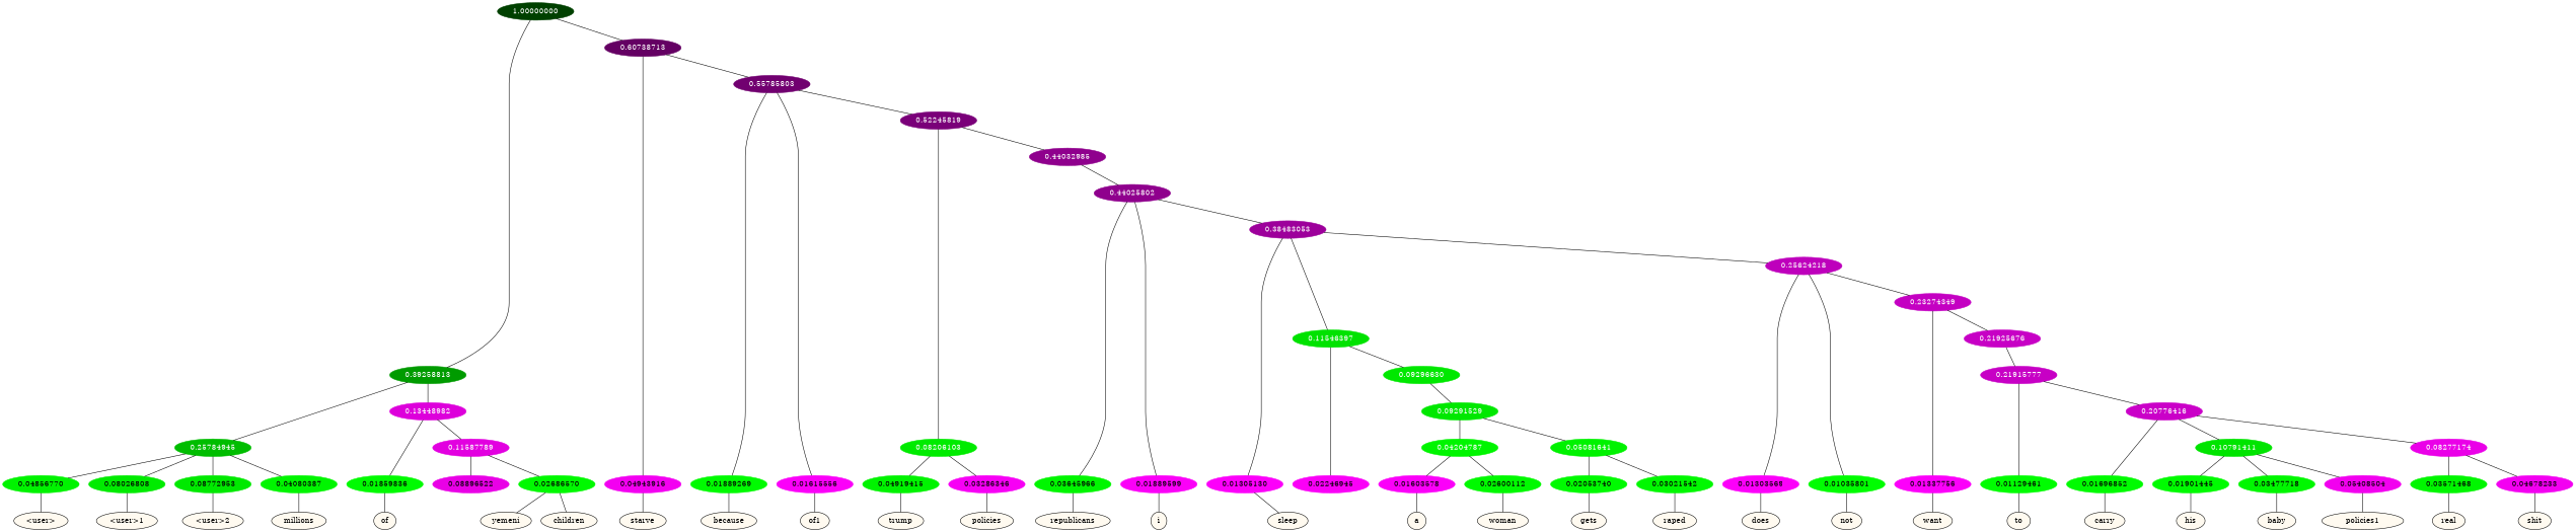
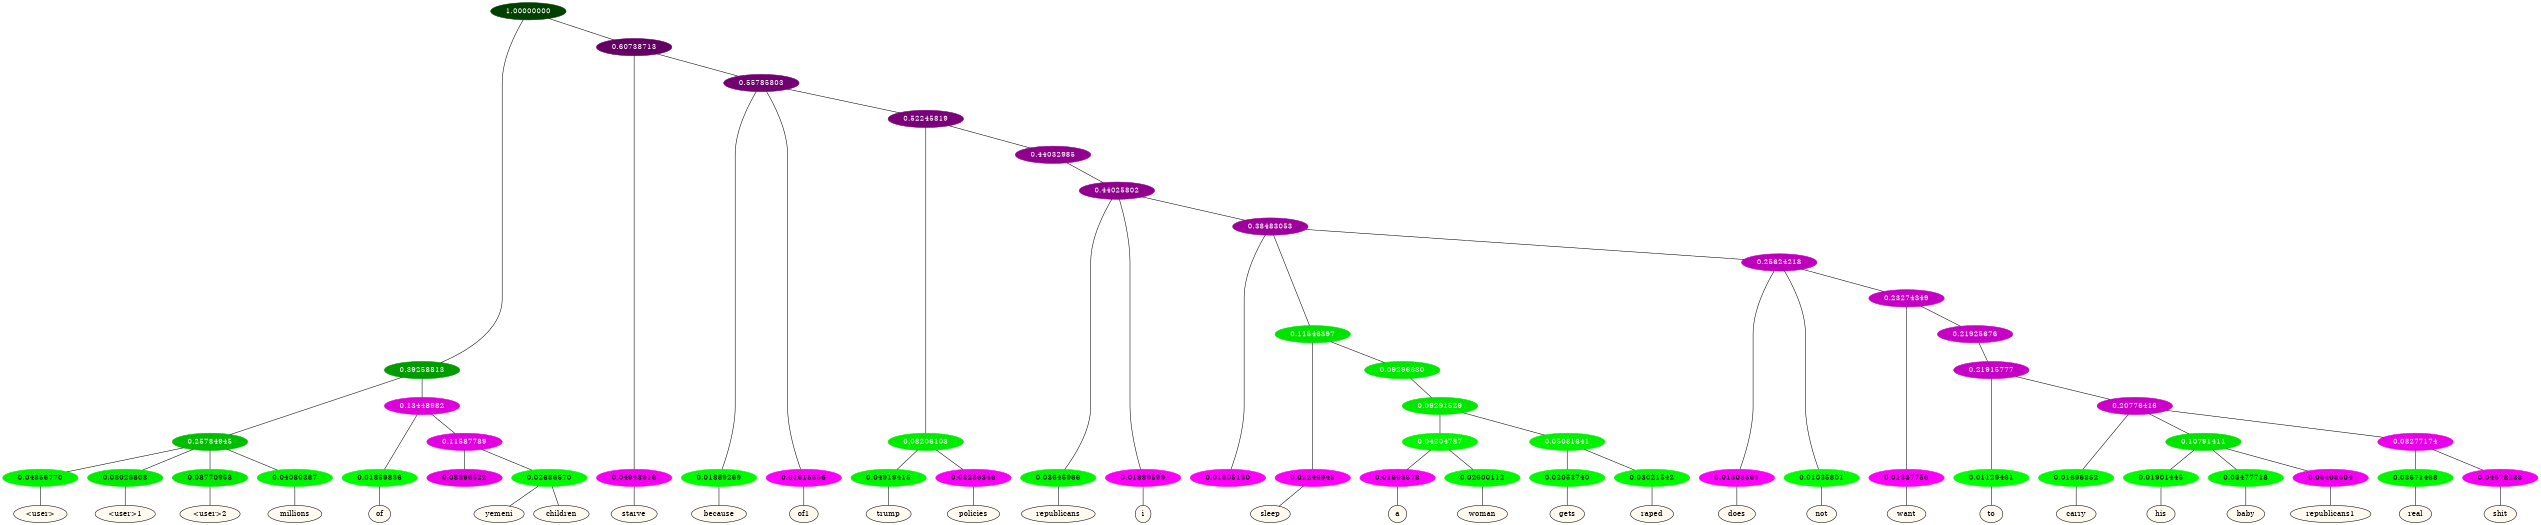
  graph {
    node [color=black format=png nodesep=0.001 ordering=out overlap_scaling=0.01 ranksep=0.001 style=filled fontcolor=black]
    n1 [fillcolor=floralwhite height=0.15 label="\<user\>" style="filled,solid" width=0.15 fontcolor=""]
    n2 [fillcolor=floralwhite height=0.15 label="\<user\>1" style="filled,solid" width=0.15 fontcolor=""]
    n3 [fillcolor=floralwhite height=0.15 label="\<user\>2" style="filled,solid" width=0.15 fontcolor=""]
    n4 [fillcolor=floralwhite height=0.15 label=millions style="filled,solid" width=0.15 fontcolor=""]
    n5 [fillcolor=floralwhite height=0.15 label=of style="filled,solid" width=0.15 fontcolor=""]
    n6 [fillcolor=floralwhite height=0.15 label=yemeni style="filled,solid" width=0.15 fontcolor=""]
    n7 [fillcolor=floralwhite height=0.15 label=children style="filled,solid" width=0.15 fontcolor=""]
    n8 [fillcolor=floralwhite height=0.15 label=starve style="filled,solid" width=0.15 fontcolor=""]
    n9 [fillcolor=floralwhite height=0.15 label=because style="filled,solid" width=0.15 fontcolor=""]
    n10 [fillcolor=floralwhite height=0.15 label=of1 style="filled,solid" width=0.15 fontcolor=""]
    n11 [fillcolor=floralwhite height=0.15 label=trump style="filled,solid" width=0.15 fontcolor=""]
    n12 [fillcolor=floralwhite height=0.15 label=policies style="filled,solid" width=0.15 fontcolor=""]
    n13 [fillcolor=floralwhite height=0.15 label=republicans style="filled,solid" width=0.15 fontcolor=""]
    n14 [fillcolor=floralwhite height=0.15 label=i style="filled,solid" width=0.15 fontcolor=""]
    n15 [fillcolor=floralwhite height=0.15 label=sleep style="filled,solid" width=0.15 fontcolor=""]
    n16 [fillcolor=floralwhite height=0.15 label=a style="filled,solid" width=0.15 fontcolor=""]
    n17 [fillcolor=floralwhite height=0.15 label=woman style="filled,solid" width=0.15 fontcolor=""]
    n18 [fillcolor=floralwhite height=0.15 label=gets style="filled,solid" width=0.15 fontcolor=""]
    n19 [fillcolor=floralwhite height=0.15 label=raped style="filled,solid" width=0.15 fontcolor=""]
    n20 [fillcolor=floralwhite height=0.15 label=does style="filled,solid" width=0.15 fontcolor=""]
    n21 [fillcolor=floralwhite height=0.15 label=not style="filled,solid" width=0.15 fontcolor=""]
    n22 [fillcolor=floralwhite height=0.15 label=want style="filled,solid" width=0.15 fontcolor=""]
    n23 [fillcolor=floralwhite height=0.15 label=to style="filled,solid" width=0.15 fontcolor=""]
    n24 [fillcolor=floralwhite height=0.15 label=carry style="filled,solid" width=0.15 fontcolor=""]
    n25 [fillcolor=floralwhite height=0.15 label=his style="filled,solid" width=0.15 fontcolor=""]
    n26 [fillcolor=floralwhite height=0.15 label=baby style="filled,solid" width=0.15 fontcolor=""]
-   n27 [fillcolor=floralwhite height=0.15 label=policies1 style="filled,solid" width=0.15 fontcolor=""]
+   n27 [fillcolor=floralwhite height=0.15 label=republicans1 style="filled,solid" width=0.15 fontcolor=""]
    n28 [fillcolor=floralwhite height=0.15 label=real style="filled,solid" width=0.15 fontcolor=""]
    n29 [fillcolor=floralwhite height=0.15 label=shit style="filled,solid" width=0.15 fontcolor=""]
    n30 [color="0.334 1.000 0.951" height=0.15 label=0.04856770 width=0.15]
    n31 [color="0.334 1.000 0.920" height=0.15 label=0.08026808 width=0.15]
-   n32 [color="0.334 1.000 0.912" height=0.15 label=0.08772953 width=0.15]
+   n32 [color="0.334 1.000 0.912" height=0.15 label=0.08770953 width=0.15]
    n33 [color="0.334 1.000 0.959" height=0.15 label=0.04080387 width=0.15]
    n34 [color="0.334 1.000 0.981" height=0.15 label=0.01859836 width=0.15]
    n35 [color="0.835 1.000 0.911" height=0.15 label=0.08896522 width=0.15]
    n36 [color="0.334 1.000 0.973" height=0.15 label=0.02686570 width=0.15]
    n37 [color="0.835 1.000 0.951" height=0.15 label=0.04943916 width=0.15]
    n38 [color="0.334 1.000 0.981" height=0.15 label=0.01889269 width=0.15]
    n39 [color="0.835 1.000 0.984" height=0.15 label=0.01615556 width=0.15]
    n40 [color="0.334 1.000 0.951" height=0.15 label=0.04919415 width=0.15]
    n41 [color="0.835 1.000 0.967" height=0.15 label=0.03286346 width=0.15]
    n42 [color="0.334 1.000 0.964" height=0.15 label=0.03645966 width=0.15]
    n43 [color="0.835 1.000 0.981" height=0.15 label=0.01889599 width=0.15]
    n44 [color="0.835 1.000 0.978" height=0.15 label=0.02246945 width=0.15]
    n45 [color="0.835 1.000 0.984" height=0.15 label=0.01603578 width=0.15]
    n46 [color="0.334 1.000 0.974" height=0.15 label=0.02600112 width=0.15]
    n47 [color="0.334 1.000 0.979" height=0.15 label=0.02053740 width=0.15]
    n48 [color="0.334 1.000 0.970" height=0.15 label=0.03021542 width=0.15]
    n49 [color="0.835 1.000 0.987" height=0.15 label=0.01305130 width=0.15]
    n50 [color="0.835 1.000 0.987" height=0.15 label=0.01303569 width=0.15]
    n51 [color="0.334 1.000 0.990" height=0.15 label=0.01035801 width=0.15]
    n52 [color="0.835 1.000 0.987" height=0.15 label=0.01337756 width=0.15]
    n53 [color="0.334 1.000 0.989" height=0.15 label=0.01129461 width=0.15]
    n54 [color="0.334 1.000 0.983" height=0.15 label=0.01696852 width=0.15]
    n55 [color="0.334 1.000 0.981" height=0.15 label=0.01901445 width=0.15]
    n56 [color="0.334 1.000 0.965" height=0.15 label=0.03477718 width=0.15]
    n57 [color="0.835 1.000 0.946" height=0.15 label=0.05408504 width=0.15]
    n58 [color="0.334 1.000 0.964" height=0.15 label=0.03571468 width=0.15]
    n59 [color="0.835 1.000 0.953" height=0.15 label=0.04678233 width=0.15]
    n60 [color="0.334 1.000 0.250" fontcolor=grey99 height=0.15 label=1.00000000 width=0.15]
    n61 [color="0.334 1.000 0.607" fontcolor=grey99 height=0.15 label=0.39258813 width=0.15]
    n62 [color="0.835 1.000 0.393" fontcolor=grey99 height=0.15 label=0.60738713 width=0.15]
    n63 [color="0.334 1.000 0.742" fontcolor=grey99 height=0.15 label=0.25784945 width=0.15]
    n64 [color="0.835 1.000 0.866" fontcolor=grey99 height=0.15 label=0.13448982 width=0.15]
    n65 [color="0.835 1.000 0.442" fontcolor=grey99 height=0.15 label=0.55785803 width=0.15]
    n66 [color="0.835 1.000 0.884" fontcolor=grey99 height=0.15 label=0.11587789 width=0.15]
    n67 [color="0.835 1.000 0.478" fontcolor=grey99 height=0.15 label=0.52245819 width=0.15]
    n68 [color="0.334 1.000 0.918" fontcolor=grey99 height=0.15 label=0.08206103 width=0.15]
    n69 [color="0.835 1.000 0.560" fontcolor=grey99 height=0.15 label=0.44032985 width=0.15]
    n70 [color="0.835 1.000 0.560" fontcolor=grey99 height=0.15 label=0.44025802 width=0.15]
    n71 [color="0.835 1.000 0.615" fontcolor=grey99 height=0.15 label=0.38483053 width=0.15]
    n72 [color="0.334 1.000 0.885" fontcolor=grey99 height=0.15 label=0.11546397 width=0.15]
    n73 [color="0.835 1.000 0.744" fontcolor=grey99 height=0.15 label=0.25624218 width=0.15]
    n74 [color="0.334 1.000 0.907" fontcolor=grey99 height=0.15 label=0.09296630 width=0.15]
    n75 [color="0.835 1.000 0.767" fontcolor=grey99 height=0.15 label=0.23274349 width=0.15]
    n76 [color="0.334 1.000 0.907" fontcolor=grey99 height=0.15 label=0.09291529 width=0.15]
    n77 [color="0.835 1.000 0.781" fontcolor=grey99 height=0.15 label=0.21925676 width=0.15]
    n78 [color="0.334 1.000 0.958" fontcolor=grey99 height=0.15 label=0.04204787 width=0.15]
    n79 [color="0.334 1.000 0.949" fontcolor=grey99 height=0.15 label=0.05081641 width=0.15]
    n80 [color="0.835 1.000 0.781" fontcolor=grey99 height=0.15 label=0.21915777 width=0.15]
    n81 [color="0.835 1.000 0.792" fontcolor=grey99 height=0.15 label=0.20776416 width=0.15]
    n82 [color="0.334 1.000 0.892" fontcolor=grey99 height=0.15 label=0.10791411 width=0.15]
    n83 [color="0.835 1.000 0.917" fontcolor=grey99 height=0.15 label=0.08277174 width=0.15]
    subgraph sub_1 {
      rank=same
      n1
      n2
      n3
      n4
      n5
      n6
      n7
      n8
      n9
      n10
      n11
      n12
      n13
      n14
      n15
      n16
      n17
      n18
      n19
      n20
      n21
      n22
      n23
      n24
      n25
      n26
      n27
      n28
      n29
    }
    subgraph sub_2 {
      rank=same
      n30
      n31
      n32
      n33
      n34
      n35
      n36
      n37
      n38
      n39
      n40
      n41
      n42
      n43
      n44
      n45
      n46
      n47
      n48
      n49
      n50
      n51
      n52
      n53
      n54
      n55
      n56
      n57
      n58
      n59
    }
    n30 -- n1
    n31 -- n2
    n32 -- n3
    n33 -- n4
    n34 -- n5
    n36 -- n6
    n36 -- n7
    n37 -- n8
    n38 -- n9
    n39 -- n10
    n40 -- n11
    n41 -- n12
    n42 -- n13
    n43 -- n14
-   n49 -- n15
+   n44 -- n15
    n45 -- n16
    n46 -- n17
    n47 -- n18
    n48 -- n19
    n50 -- n20
    n51 -- n21
    n52 -- n22
    n53 -- n23
    n54 -- n24
    n55 -- n25
    n56 -- n26
    n57 -- n27
    n58 -- n28
    n59 -- n29
    n60 -- n61
    n60 -- n62
    n61 -- n63
    n61 -- n64
    n62 -- n37
    n62 -- n65
    n63 -- n30
    n63 -- n31
    n63 -- n32
    n63 -- n33
    n64 -- n34
    n64 -- n66
    n65 -- n38
    n65 -- n39
    n65 -- n67
    n66 -- n35
    n66 -- n36
    n67 -- n68
    n67 -- n69
    n68 -- n40
    n68 -- n41
    n69 -- n70
    n70 -- n42
    n70 -- n43
    n70 -- n71
    n71 -- n49
    n71 -- n72
    n71 -- n73
    n72 -- n44
    n72 -- n74
    n73 -- n50
    n73 -- n51
    n73 -- n75
    n74 -- n76
    n75 -- n52
    n75 -- n77
    n76 -- n78
    n76 -- n79
    n77 -- n80
    n78 -- n45
    n78 -- n46
    n79 -- n47
    n79 -- n48
    n80 -- n53
    n80 -- n81
    n81 -- n54
    n81 -- n82
    n81 -- n83
    n82 -- n55
    n82 -- n56
    n82 -- n57
    n83 -- n58
    n83 -- n59
  }
